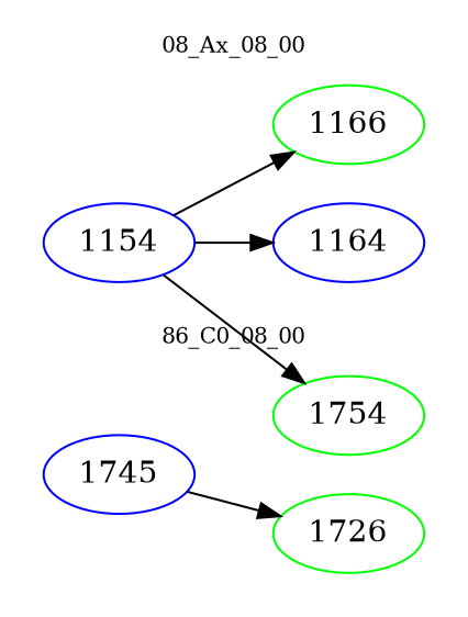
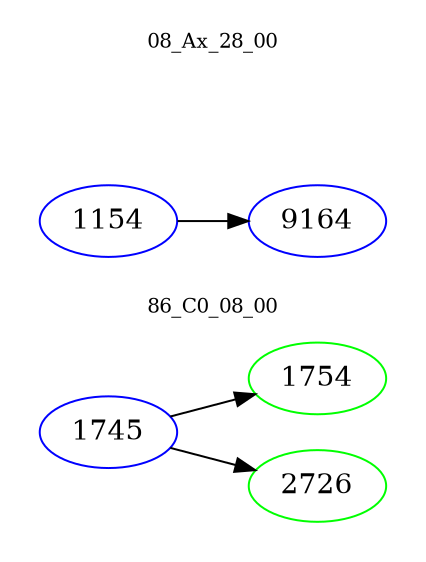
  digraph {
    rankdir=LR
    node [color=blue]
    edge [color=black]
    n1 [label=1154]
-   n2 [label=1164]
-   n3 [color=green label=1166]
+   n2 [label=9164]
    n4 [label=1745]
-   n5 [color=green label=1726]
+   n5 [color=green label=2726]
    n6 [color=green label=1754]
    subgraph cluster_1 {
      color=white
      fontsize=10
-     label="08_Ax_08_00"
+     label="08_Ax_28_00"
      n1
      n2
-     n3
    }
    subgraph cluster_2 {
      color=white
      fontsize=10
      label="86_C0_08_00"
      n4
      n5
      n6
    }
    n1 -> n2
-   n1 -> n3
    n4 -> n5
-   n1 -> n6
+   n4 -> n6
  }
